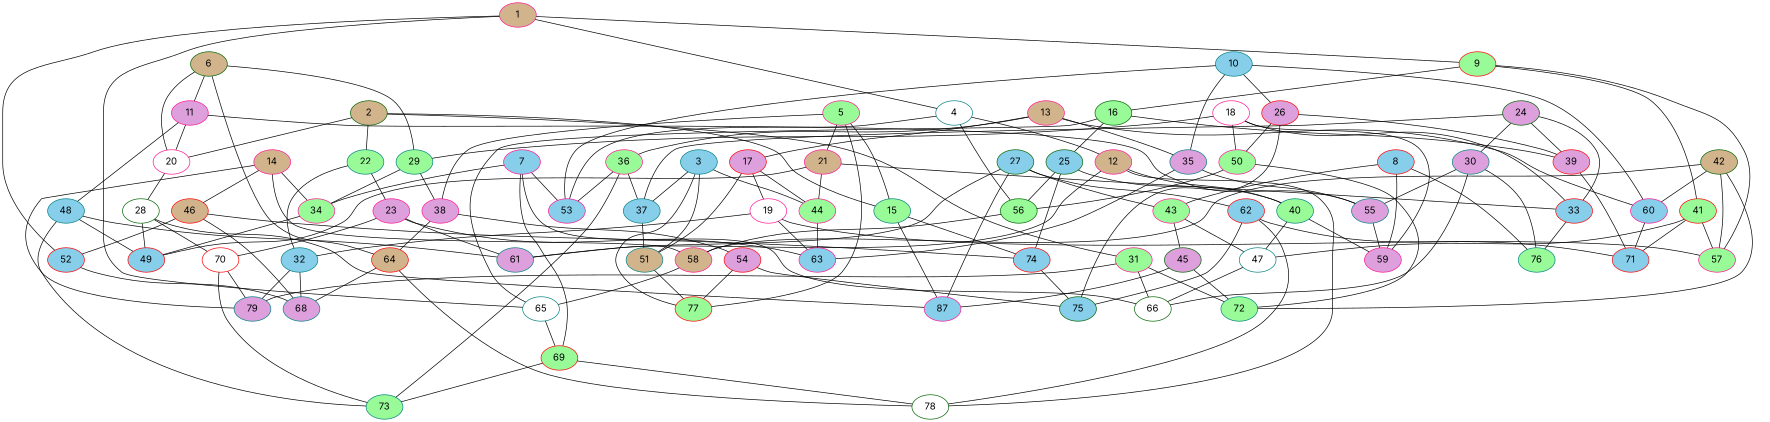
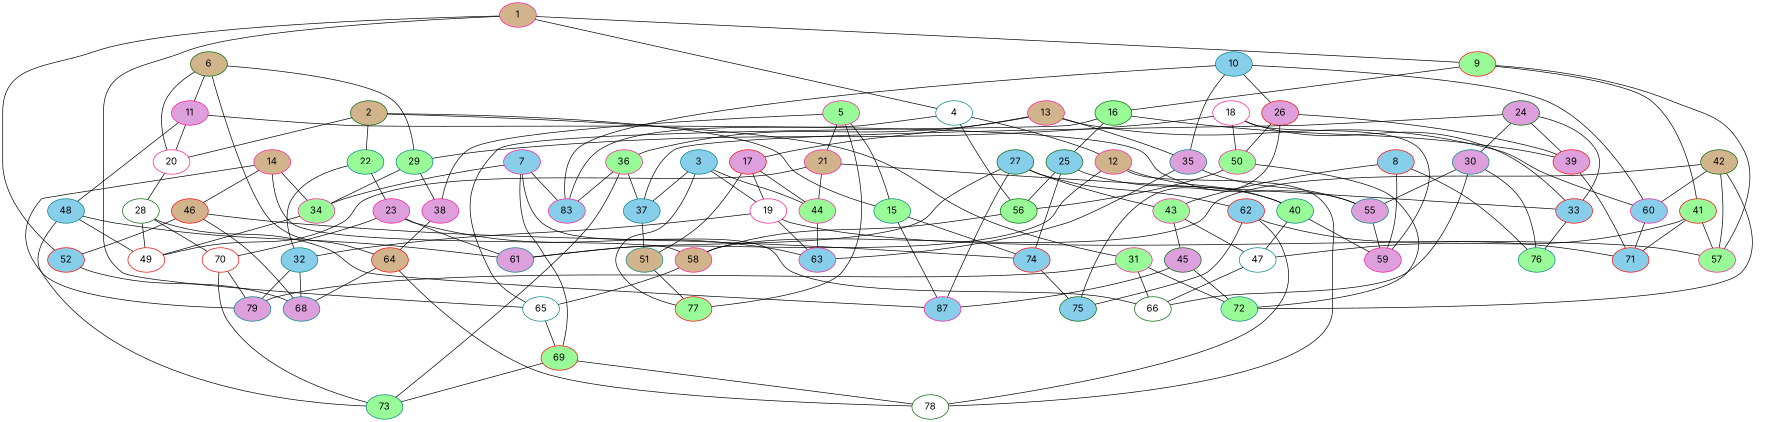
  graph {
    fontname=Inter
    node [color=deeppink fillcolor=palegreen fontname=Inter style=filled]
    edge [fontname=Inter]
    1 [fillcolor=tan]
    4 [color=teal fillcolor=white]
    9 [color=red]
    52 [color=red fillcolor=skyblue]
    65 [color=teal fillcolor=white]
    12 [fillcolor=tan]
-   53 [fillcolor=skyblue]
+   53 [fillcolor=skyblue label=83]
    56 [color=darkgreen]
    16 [color=darkgreen]
    41 [color=red]
    57
    68 [color=teal fillcolor=plum]
    69 [color=red]
    2 [color=darkgreen fillcolor=tan]
    15 [color=teal]
    20 [fillcolor=white]
    22 [color=teal]
    31
    n19 [fillcolor=skyblue label=87]
    74 [color=red fillcolor=skyblue]
    28 [color=darkgreen fillcolor=white]
    32 [color=teal fillcolor=skyblue]
    23 [fillcolor=plum]
    66 [color=darkgreen fillcolor=white]
    79 [color=teal fillcolor=plum]
    72 [color=teal]
    3 [color=teal fillcolor=skyblue]
    37 [color=teal fillcolor=skyblue]
    44
    51 [color=teal fillcolor=tan]
    77 [color=red]
    63 [fillcolor=skyblue]
    40 [color=teal]
    61 [color=teal fillcolor=plum]
    78 [color=darkgreen fillcolor=white]
    58 [fillcolor=tan]
    5
    21 [fillcolor=tan]
    38 [fillcolor=plum]
    33 [color=red fillcolor=skyblue]
-   49 [color=red fillcolor=skyblue]
+   49 [color=red fillcolor=white]
    64 [color=red fillcolor=tan]
-   54 [color=red fillcolor=plum]
    6 [color=darkgreen fillcolor=tan]
    11 [fillcolor=plum]
    29 [color=teal]
    48 [color=teal fillcolor=skyblue]
    55 [color=teal fillcolor=plum]
    34
    7 [fillcolor=skyblue]
    73 [color=teal]
    8 [color=red fillcolor=skyblue]
    43
    59 [fillcolor=plum]
    76 [color=teal]
    47 [color=teal fillcolor=white]
    45 [color=darkgreen fillcolor=plum]
    25 [color=darkgreen fillcolor=skyblue]
    39 [color=red fillcolor=plum]
    71 [color=red fillcolor=skyblue]
    10 [color=teal fillcolor=skyblue]
    26 [color=red fillcolor=plum]
    35 [color=teal fillcolor=plum]
    60 [fillcolor=skyblue]
    50
    75 [color=darkgreen fillcolor=skyblue]
    13 [fillcolor=tan]
    17 [color=red fillcolor=plum]
    36
    19 [fillcolor=white]
    14 [fillcolor=tan]
    46 [color=red fillcolor=tan]
    18 [fillcolor=white]
    70 [color=red fillcolor=white]
    24 [color=darkgreen fillcolor=plum]
    30 [color=teal fillcolor=plum]
    27 [color=darkgreen fillcolor=skyblue]
    62 [color=red fillcolor=skyblue]
    42 [color=darkgreen fillcolor=tan]
    1 -- 4
    1 -- 9
    1 -- 52
    1 -- 65
    4 -- 12
    4 -- 53
    4 -- 56
    9 -- 16
    9 -- 41
    9 -- 57
    52 -- 68
    65 -- 69
    12 -- 40
    12 -- 61
    12 -- 78
    56 -- 58
    16 -- 65
    16 -- 25
    16 -- 39
    41 -- 57
    41 -- 47
    41 -- 71
    69 -- 78
    69 -- 73
    2 -- 15
    2 -- 20
    2 -- 22
    2 -- 31
    15 -- n19
    15 -- 74
    20 -- 28
    22 -- 32
    22 -- 23
    31 -- 66
    31 -- 79
    31 -- 72
    74 -- 75
    28 -- n19
    28 -- 49
    28 -- 70
    32 -- 68
    32 -- 79
    23 -- 63
    23 -- 61
    23 -- 70
    3 -- 37
    3 -- 44
-   3 -- 51
+   3 -- 19
    3 -- 77
    37 -- 51
    44 -- 63
    51 -- 77
    40 -- 59
    40 -- 47
    58 -- 65
    5 -- 15
    5 -- 77
    5 -- 21
    5 -- 38
    21 -- 44
    21 -- 33
    21 -- 49
    38 -- 64
-   38 -- 54
    33 -- 76
    64 -- 68
    64 -- 78
-   54 -- 77
-   54 -- 75
    6 -- 20
    6 -- 64
    6 -- 11
    6 -- 29
    11 -- 20
    11 -- 48
    11 -- 55
    29 -- 38
    29 -- 34
    48 -- 61
    48 -- 49
    48 -- 73
    55 -- 59
    34 -- 49
    7 -- 53
    7 -- 69
    7 -- 66
    7 -- 34
    8 -- 43
    8 -- 59
    8 -- 76
    43 -- 47
    43 -- 45
    47 -- 66
    45 -- n19
    45 -- 72
    25 -- 56
    25 -- 74
    25 -- 40
    39 -- 71
    10 -- 53
    10 -- 26
    10 -- 35
    10 -- 60
    26 -- 39
    26 -- 50
    26 -- 75
    35 -- 63
    35 -- 55
    60 -- 71
    50 -- 56
    50 -- 72
    13 -- 35
    13 -- 60
    13 -- 17
    13 -- 36
    17 -- 44
    17 -- 51
    17 -- 19
    36 -- 53
    36 -- 37
    36 -- 73
    19 -- 57
    19 -- 32
    19 -- 63
    14 -- 79
    14 -- 58
    14 -- 34
    14 -- 46
    46 -- 52
    46 -- 68
    46 -- 74
    18 -- 33
    18 -- 29
    18 -- 59
    18 -- 50
    70 -- 79
    70 -- 73
    24 -- 37
    24 -- 33
    24 -- 39
    24 -- 30
    30 -- 66
    30 -- 55
    30 -- 76
    27 -- n19
    27 -- 61
    27 -- 43
    27 -- 62
    62 -- 78
    62 -- 71
    62 -- 75
    42 -- 57
    42 -- 72
    42 -- 58
    42 -- 60
  }
